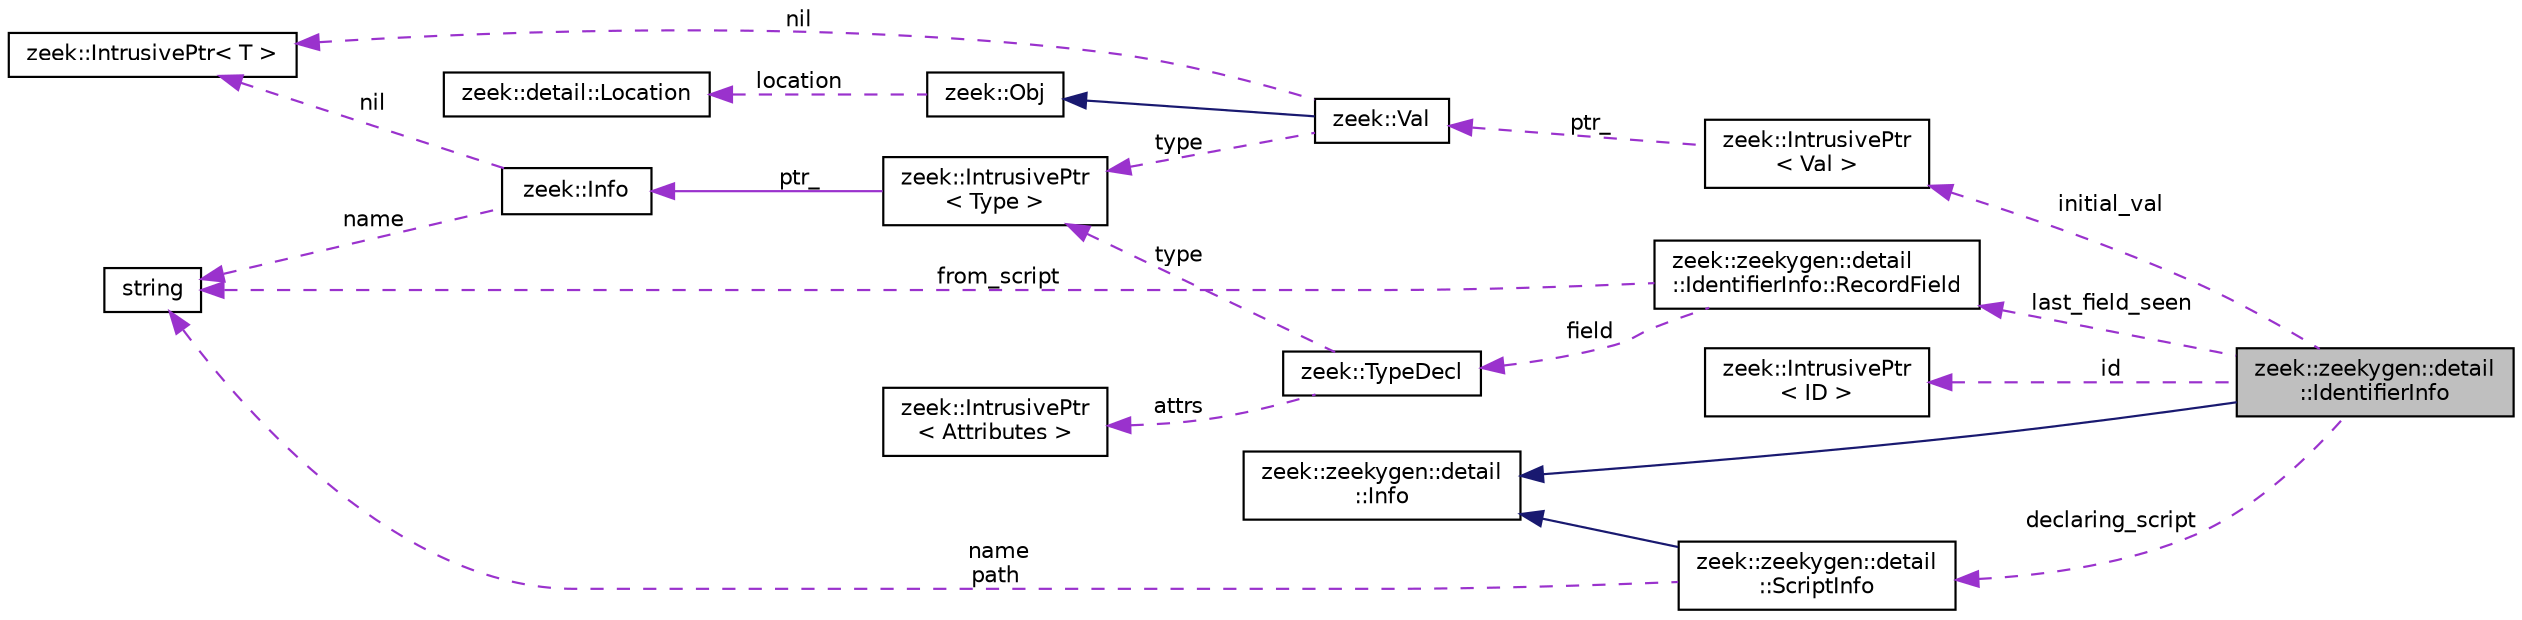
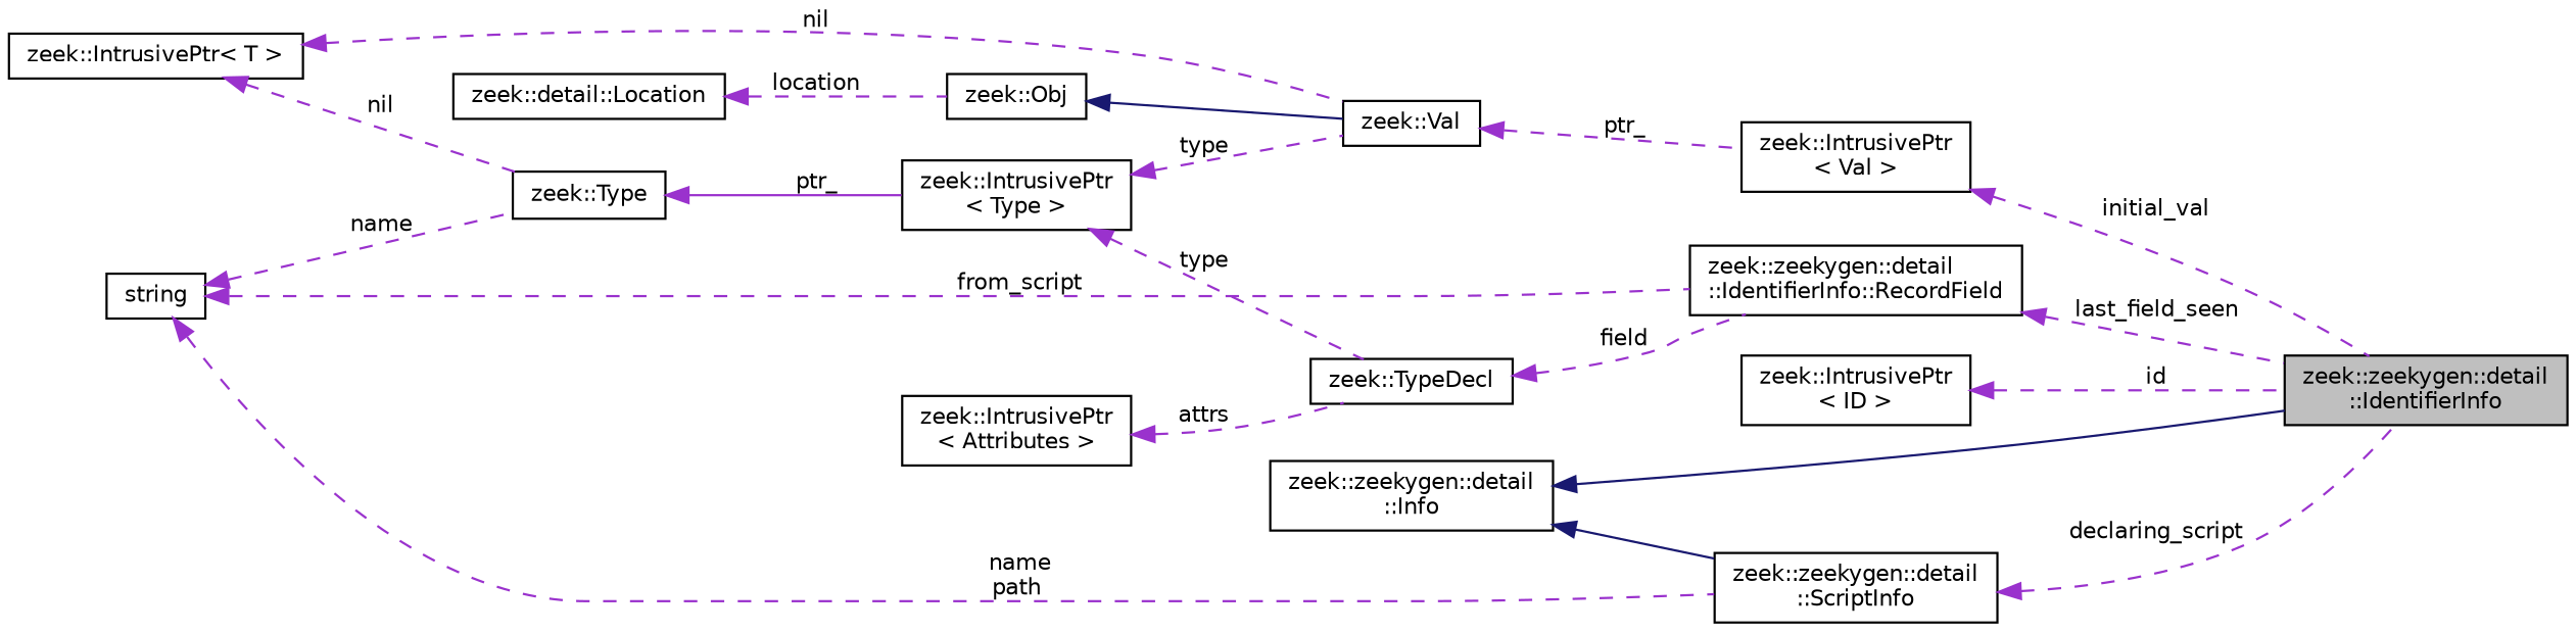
  digraph {
    rankdir=LR
    node [color=black fillcolor=white fontname=Helvetica fontsize=10 shape=record style=filled]
    edge [color=darkorchid3 dir=back fontname=Helvetica fontsize=10 labelfontname=Helvetica labelfontsize=10 style=dashed]
    n1 [fillcolor=grey75 fontcolor=black height=0.2 label="zeek::zeekygen::detail\l::IdentifierInfo" width=0.4]
    n2 [height=0.2 label="zeek::zeekygen::detail\l::Info" width=0.4]
    n3 [height=0.2 label="zeek::zeekygen::detail\l::ScriptInfo" width=0.4]
    n4 [height=0.2 label="zeek::IntrusivePtr\l\< ID \>" width=0.4]
    n5 [height=0.2 label="zeek::IntrusivePtr\l\< Val \>" width=0.4]
    n6 [height=0.2 label="zeek::Val" width=0.4]
    n7 [height=0.2 label="zeek::Obj" width=0.4]
-   n8 [height=0.2 label="zeek::Info" width=0.4]
+   n8 [height=0.2 label="zeek::Type" width=0.4]
    n9 [height=0.2 label="zeek::IntrusivePtr\l\< Type \>" width=0.4]
    n10 [height=0.2 label="zeek::detail::Location" width=0.4]
    n11 [height=0.2 label="zeek::IntrusivePtr\< T \>" width=0.4]
    n12 [height=0.2 label="zeek::TypeDecl" width=0.4]
    n13 [height=0.2 label="zeek::zeekygen::detail\l::IdentifierInfo::RecordField" width=0.4]
    n14 [height=0.2 label=string width=0.4]
    n15 [height=0.2 label="zeek::IntrusivePtr\l\< Attributes \>" width=0.4]
    n2 -> n1 [color=midnightblue style=solid]
    n2 -> n3 [color=midnightblue style=solid]
    n3 -> n1 [label=" declaring_script"]
    n4 -> n1 [label=" id"]
    n5 -> n1 [label=" initial_val"]
    n6 -> n5 [label=" ptr_"]
    n7 -> n6 [color=midnightblue style=solid]
    n8 -> n9 [label=" ptr_" style=solid]
    n9 -> n6 [label=" type"]
    n9 -> n12 [label=" type"]
    n10 -> n7 [label=" location"]
    n11 -> n6 [label=" nil"]
    n11 -> n8 [label=" nil"]
    n12 -> n13 [label=" field"]
    n13 -> n1 [label=" last_field_seen"]
    n14 -> n3 [label=" name\npath"]
    n14 -> n8 [label=" name"]
    n14 -> n13 [label=" from_script"]
    n15 -> n12 [label=" attrs"]
  }
